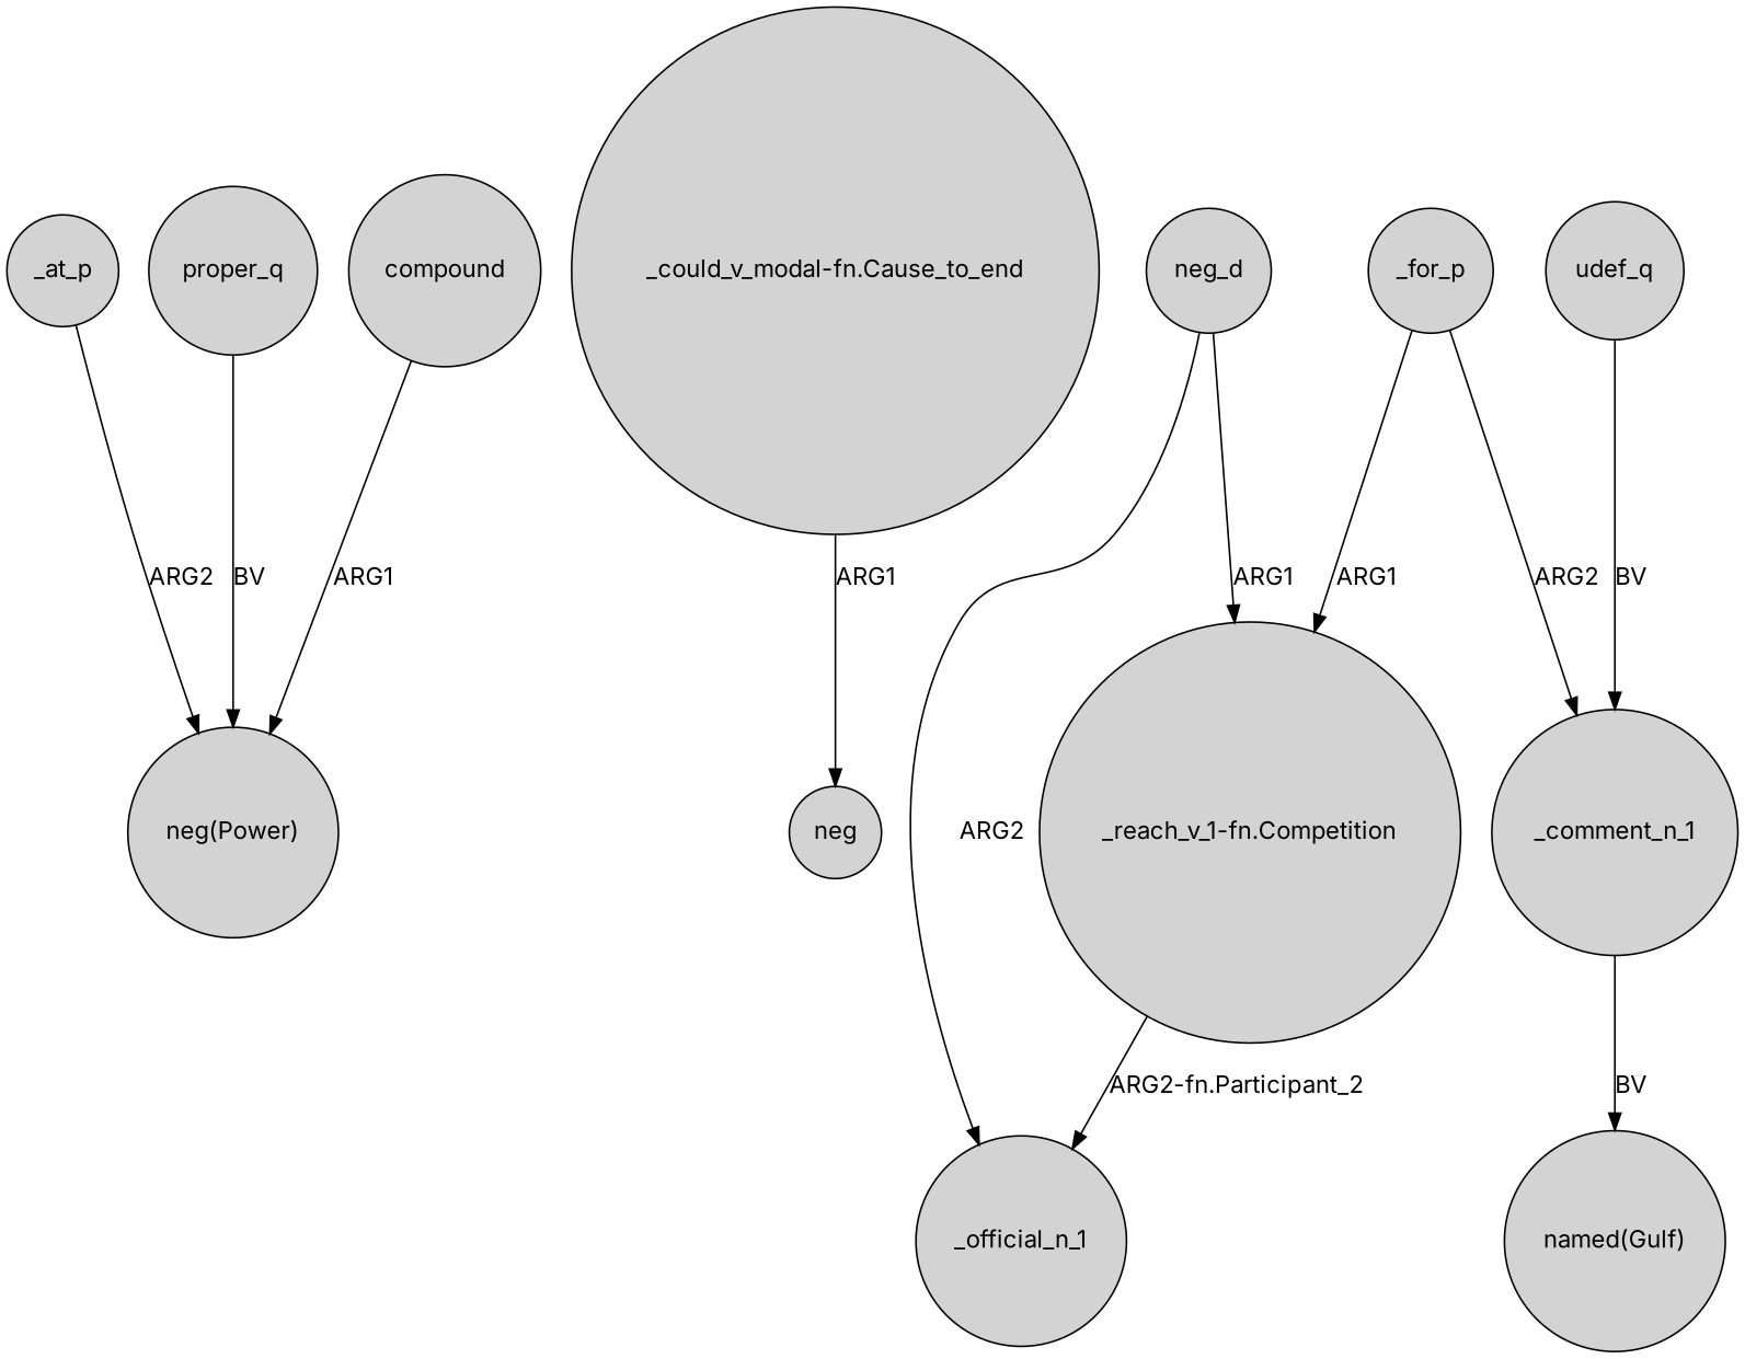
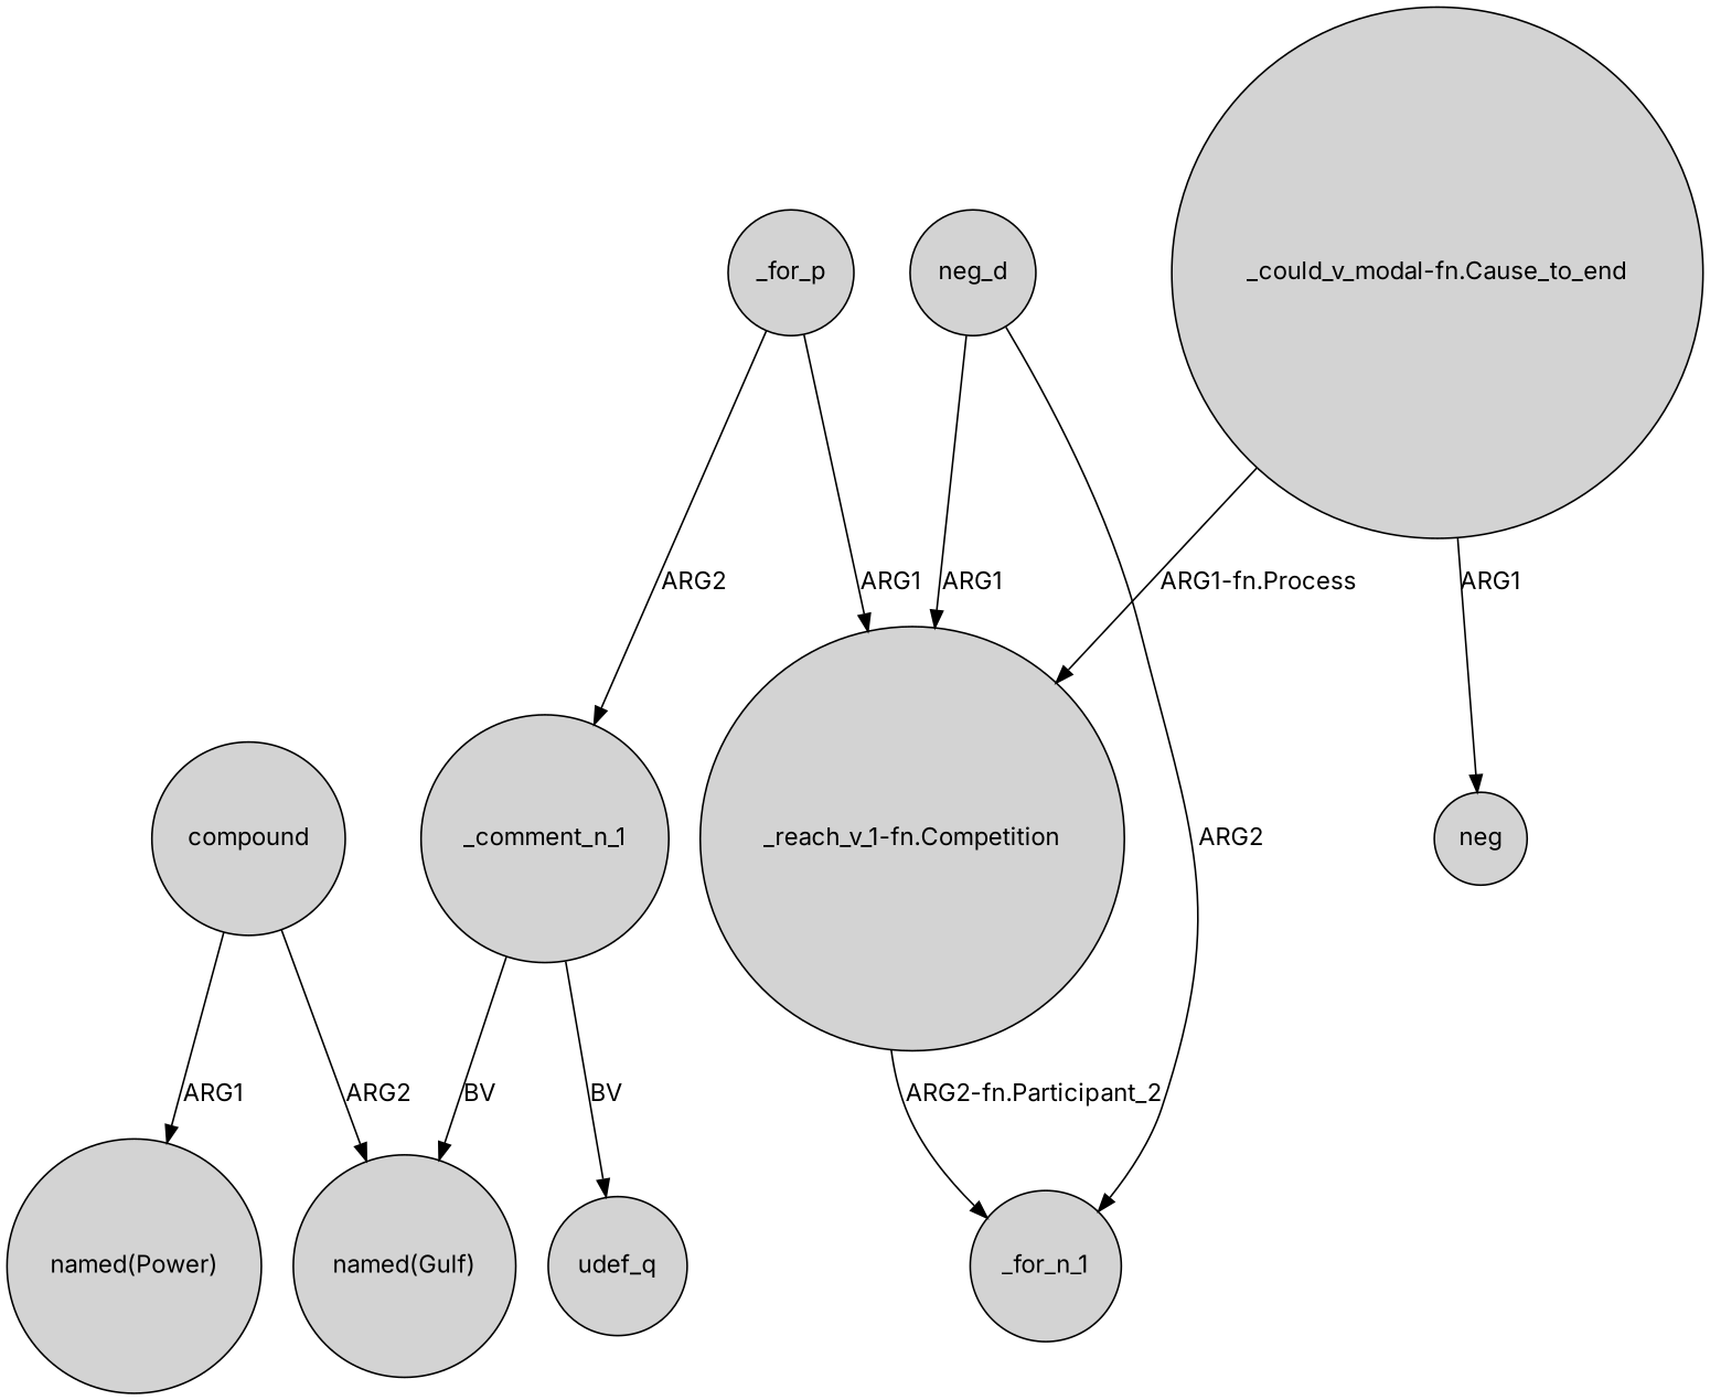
  digraph {
    fontname=Inter
    node [fontname=Inter shape=circle style=filled]
    edge [fontname=Inter]
-   _at_p
-   "named(Power)" [label="neg(Power)"]
+   "named(Power)"
    "_could_v_modal-fn.Cause_to_end"
    neg
    "_reach_v_1-fn.Competition"
-   _official_n_1
+   _official_n_1 [label=_for_n_1]
    udef_q
    _comment_n_1
    "named(Gulf)"
    n10 [label=neg_d]
-   proper_q
    _for_p
    compound
-   _at_p -> "named(Power)" [label=ARG2]
    "_could_v_modal-fn.Cause_to_end" -> neg [label=ARG1]
+   "_could_v_modal-fn.Cause_to_end" -> "_reach_v_1-fn.Competition" [label="ARG1-fn.Process"]
    "_reach_v_1-fn.Competition" -> _official_n_1 [label="ARG2-fn.Participant_2"]
-   udef_q -> _comment_n_1 [label=BV]
+   _comment_n_1 -> udef_q [label=BV]
    _comment_n_1 -> "named(Gulf)" [label=BV]
    n10 -> "_reach_v_1-fn.Competition" [label=ARG1]
    n10 -> _official_n_1 [label=ARG2]
-   proper_q -> "named(Power)" [label=BV]
    _for_p -> "_reach_v_1-fn.Competition" [label=ARG1]
    _for_p -> _comment_n_1 [label=ARG2]
    compound -> "named(Power)" [label=ARG1]
+   compound -> "named(Gulf)" [label=ARG2]
  }
